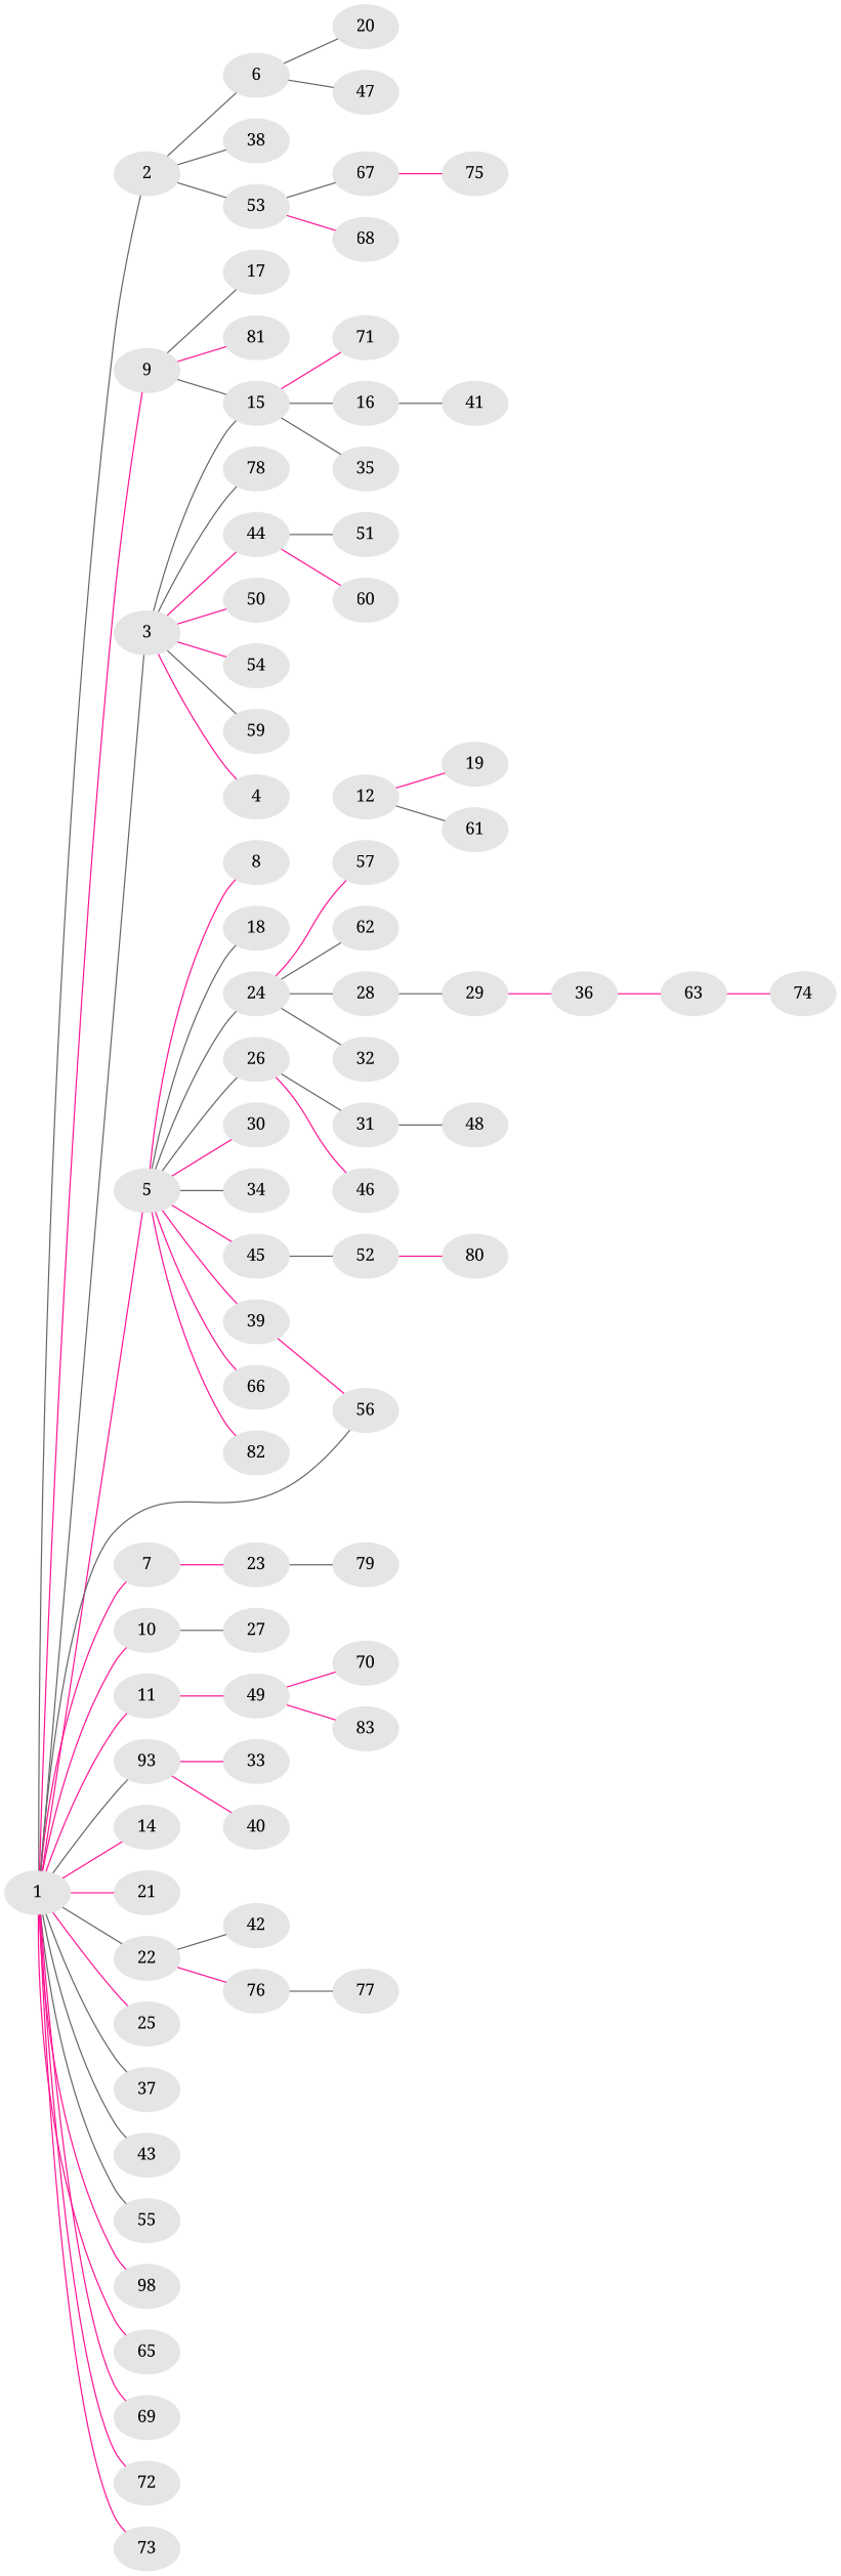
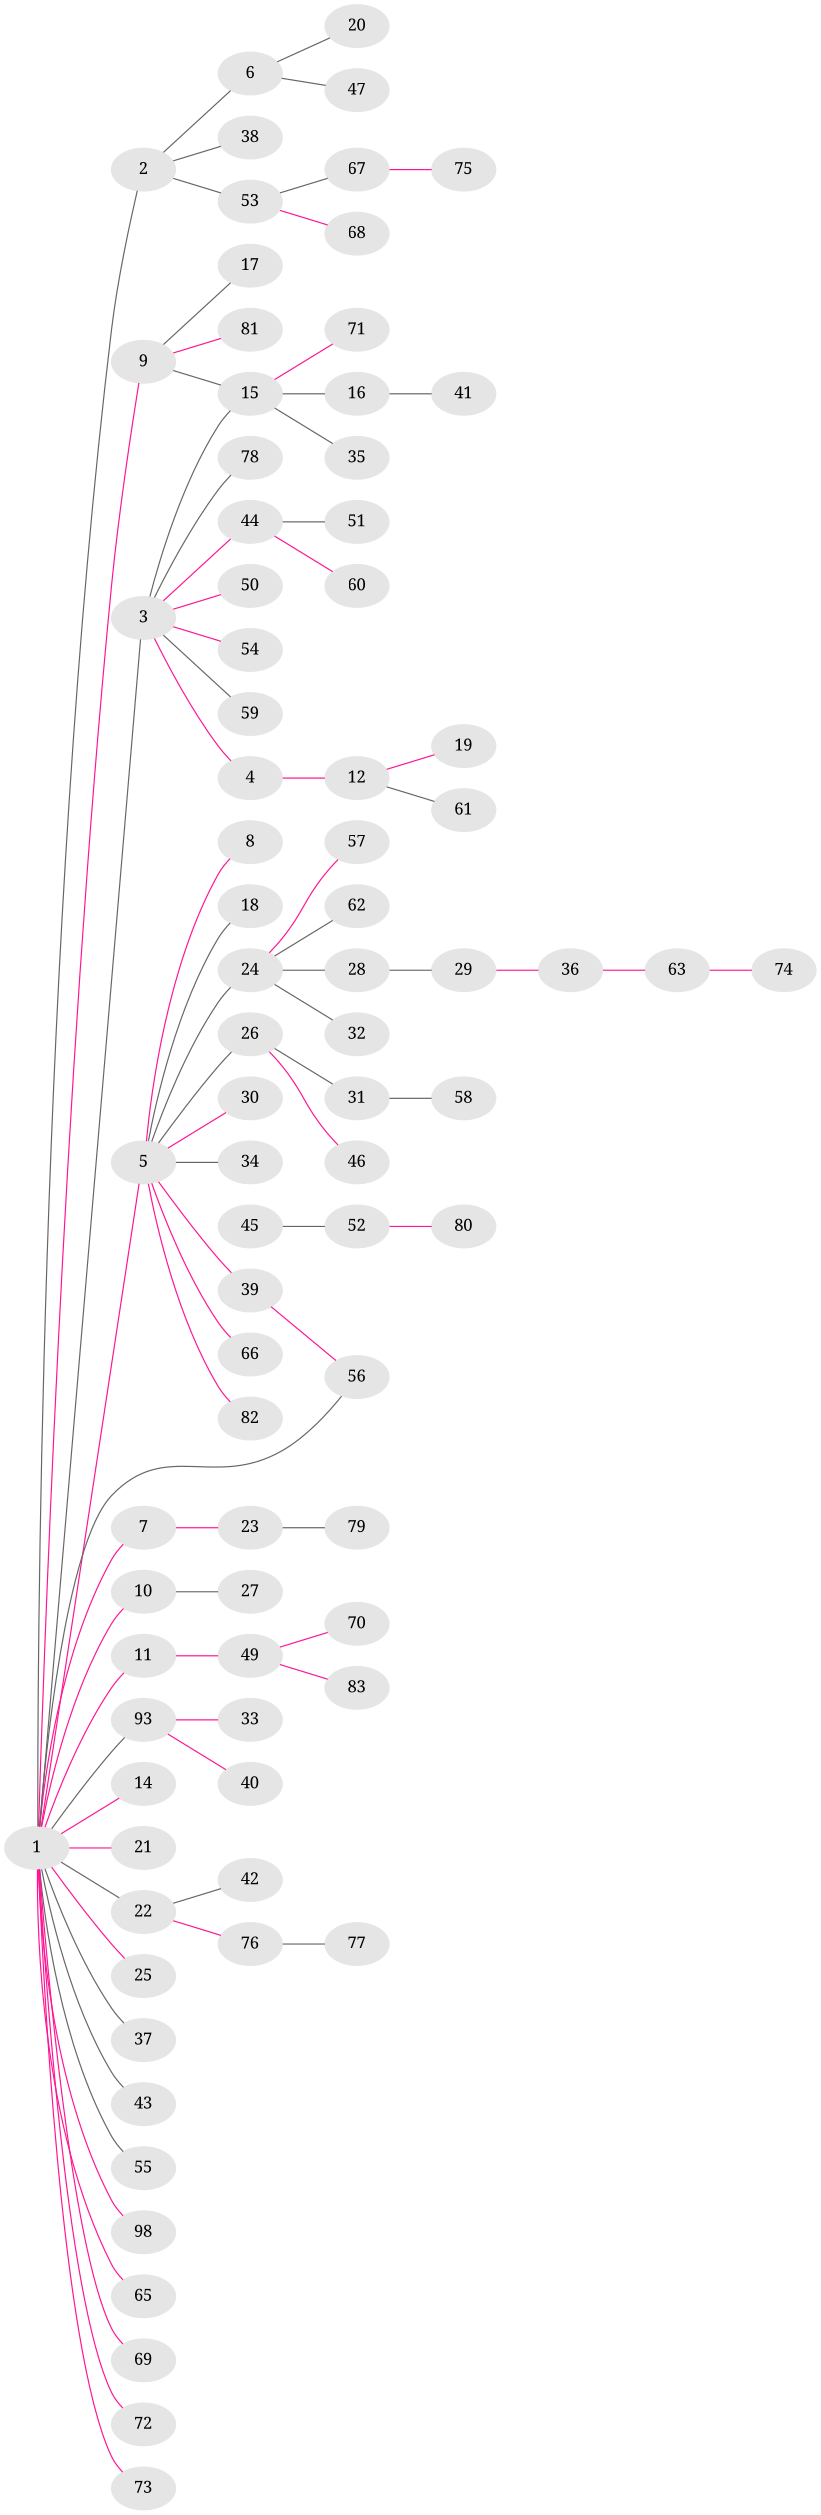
  graph {
    fontname="Noto Serif"
    rankdir=LR
    node [color=gray90 fontname="Noto Serif" style=filled]
    edge [color=deeppink fontname="Noto Serif"]
    1
    2
    3
    5
    7
    9
    10
    11
    n9 [label=93]
    14
    21
    22
    25
    37
    43
    55
    56
    n18 [label=98]
    65
    69
    72
    73
    6
    38
    53
    4
    15
    44
    50
    54
    59
    78
    8
    18
    24
    26
    30
    34
    39
    45
    66
    82
    23
    17
    81
    27
    49
    33
    40
    42
    76
    20
    47
    67
    68
    12
    16
    35
    71
    51
    60
    19
    61
    28
    32
    57
    62
    31
    46
    52
    79
    70
    83
    41
    77
    29
-   48
+   48 [label=58]
    36
    63
    74
    80
    75
    1 -- 2 [color=gray40]
    1 -- 3 [color=gray40]
    1 -- 5
    1 -- 7
    1 -- 9
    1 -- 10
    1 -- 11
    1 -- n9 [color=gray40]
    1 -- 14
    1 -- 21
    1 -- 22 [color=gray40]
    1 -- 25
    1 -- 37 [color=gray40]
    1 -- 43 [color=gray40]
    1 -- 55 [color=gray40]
    1 -- 56 [color=gray40]
    1 -- n18
    1 -- 65
    1 -- 69
    1 -- 72
    1 -- 73
    2 -- 6 [color=gray40]
    2 -- 38 [color=gray40]
    2 -- 53 [color=gray40]
    3 -- 4
    3 -- 15 [color=gray40]
    3 -- 44
    3 -- 50
    3 -- 54
    3 -- 59 [color=gray40]
    3 -- 78 [color=gray40]
    5 -- 8
    5 -- 18 [color=gray40]
    5 -- 24 [color=gray40]
    5 -- 26 [color=gray40]
    5 -- 30
    5 -- 34 [color=gray40]
    5 -- 39
-   5 -- 45
    5 -- 66
    5 -- 82
    7 -- 23
    9 -- 15 [color=gray40]
    9 -- 17 [color=gray40]
    9 -- 81
    10 -- 27 [color=gray40]
    11 -- 49
    n9 -- 33
    n9 -- 40
    22 -- 42 [color=gray40]
    22 -- 76
    6 -- 20 [color=gray40]
    6 -- 47 [color=gray40]
    53 -- 67 [color=gray40]
    53 -- 68
+   4 -- 12
    15 -- 16 [color=gray40]
    15 -- 35 [color=gray40]
    15 -- 71
    44 -- 51 [color=gray40]
    44 -- 60
    24 -- 28 [color=gray40]
    24 -- 32 [color=gray40]
    24 -- 57
    24 -- 62 [color=gray40]
    26 -- 31 [color=gray40]
    26 -- 46
    39 -- 56
    45 -- 52 [color=gray40]
    23 -- 79 [color=gray40]
    49 -- 70
    49 -- 83
    76 -- 77 [color=gray40]
    67 -- 75
    12 -- 19
    12 -- 61 [color=gray40]
    16 -- 41 [color=gray40]
    28 -- 29 [color=gray40]
    31 -- 48 [color=gray40]
    52 -- 80
    29 -- 36
    36 -- 63
    63 -- 74
  }
